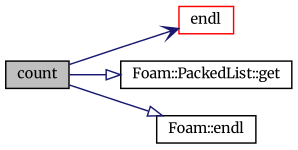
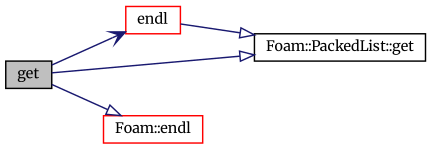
  digraph {
    fontname=Merriweather
    rankdir=LR
    node [color=black fontname=Merriweather fontsize=10 shape=record]
    edge [arrowhead=onormal color=midnightblue fontname=Merriweather fontsize=10 labelfontname=FreeSans labelfontsize=10 style=solid]
-   n1 [fillcolor=grey75 fontcolor=black height=0.2 label=count style=filled width=0.4]
+   n1 [fillcolor=grey75 fontcolor=black height=0.2 label=get style=filled width=0.4]
    n2 [color=red height=0.2 label=endl width=0.4]
    n3 [height=0.2 label="Foam::PackedList::get" width=0.4]
-   n4 [height=0.2 label="Foam::endl" width=0.4]
+   n4 [color=red height=0.2 label="Foam::endl" width=0.4]
    n1 -> n2 [arrowhead=vee]
    n1 -> n3
    n1 -> n4
+   n2 -> n3
  }
